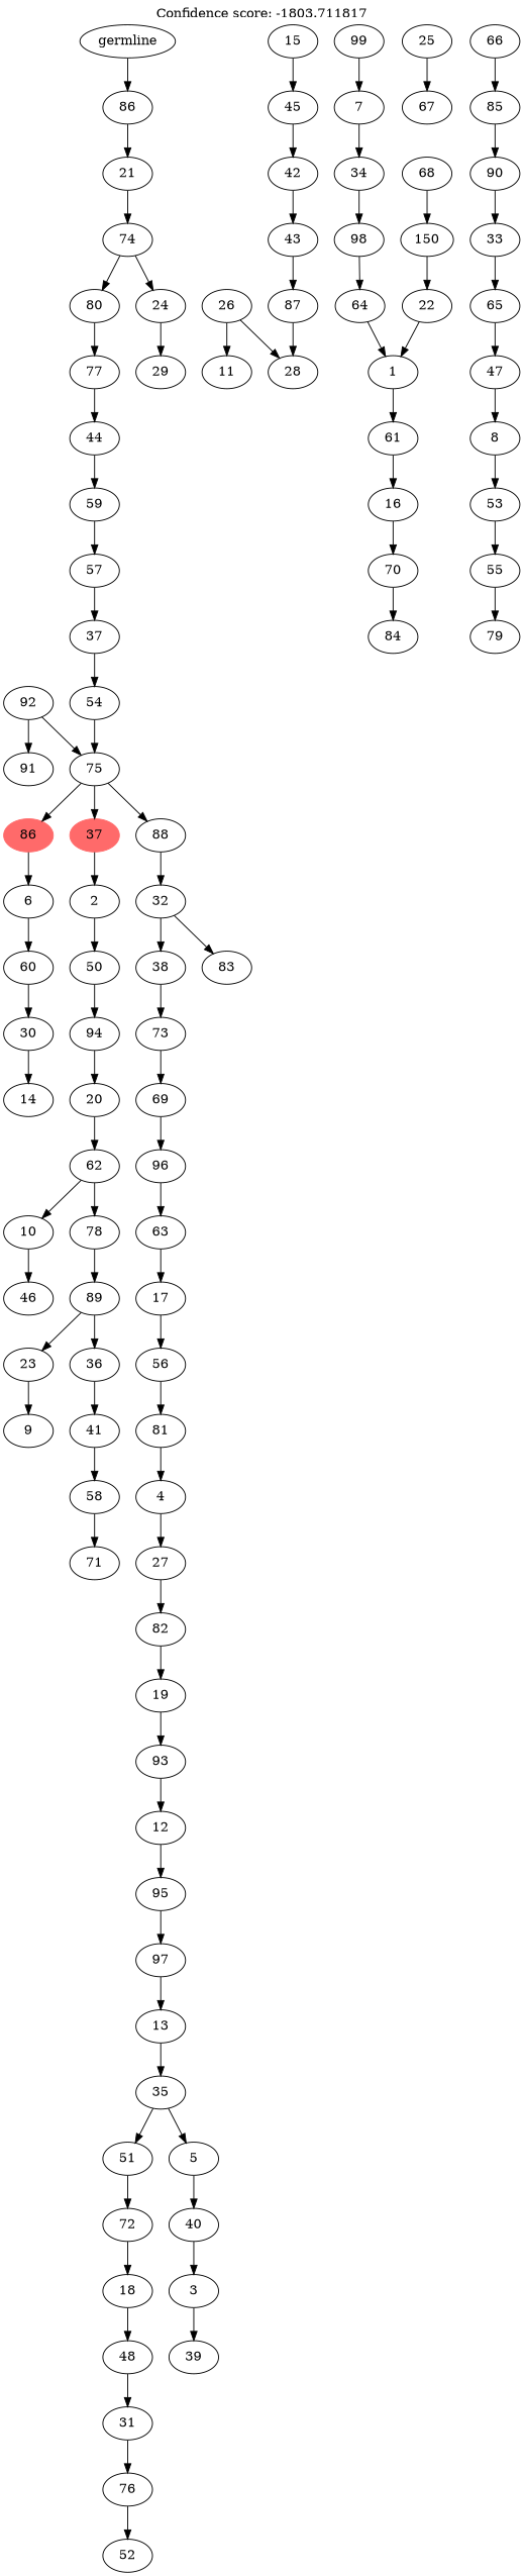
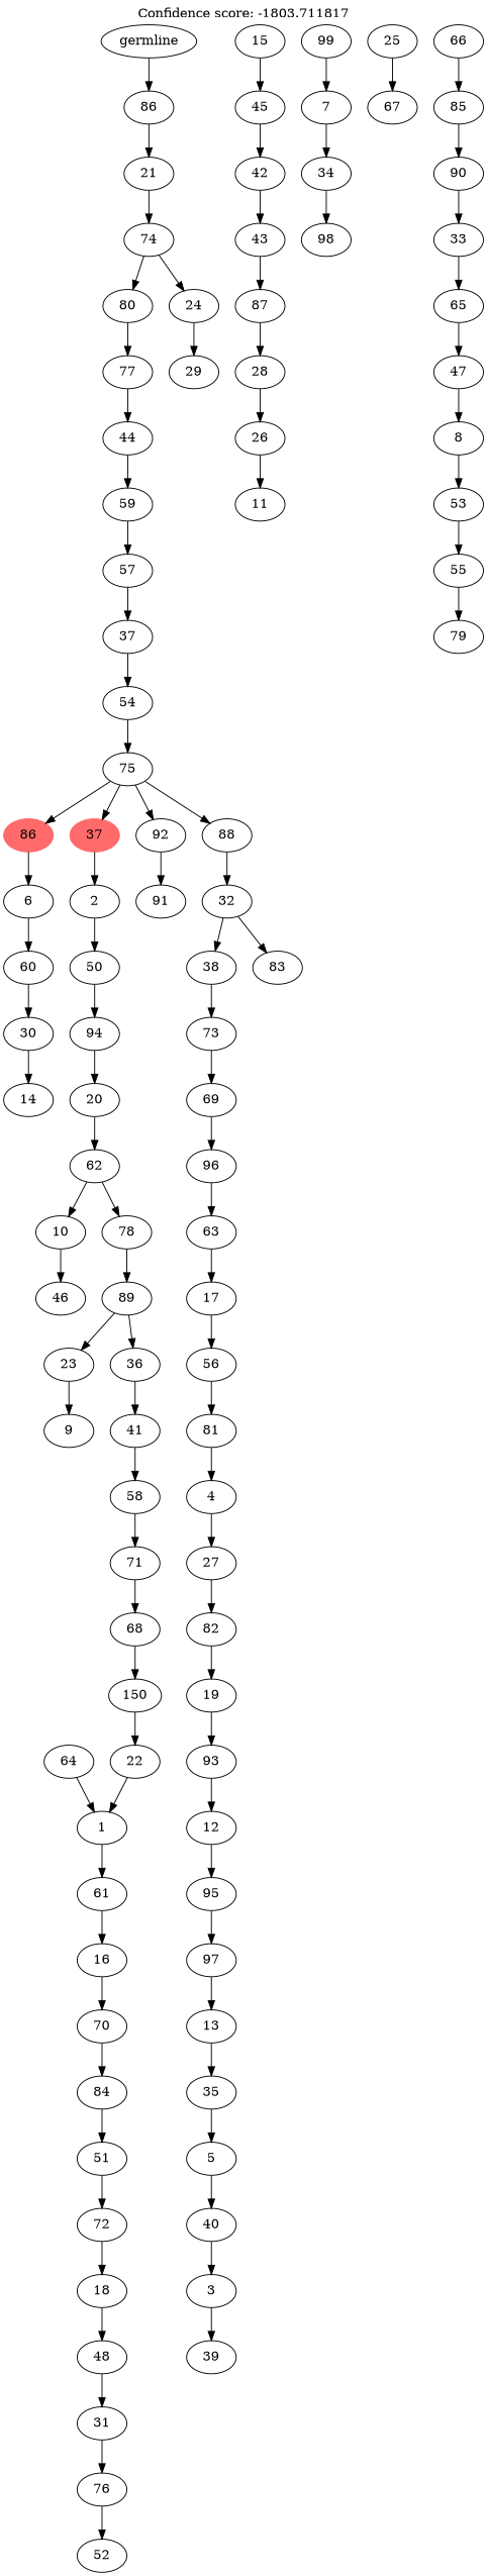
  digraph {
    fontname="DejaVu Serif"
    label="Confidence score: -1803.711817"
    labelloc=t
    node [fontname="DejaVu Serif"]
    edge [fontname="DejaVu Serif"]
    n1 [label=23]
    n2 [label=9]
    n3 [label=46]
    n4 [label=10]
    n5 [label=14]
    n6 [label=30]
    n7 [label=60]
    n8 [label=6]
    n9 [color=indianred1 label=86 style=filled]
    n10 [label=26]
    n11 [label=11]
    n12 [label=28]
    n13 [label=87]
    n14 [label=43]
    n15 [label=42]
    n16 [label=45]
    n17 [label=15]
    n18 [label=22]
    n19 [label=1]
    n20 [label=150]
    n21 [label=68]
    n22 [label=71]
    n23 [label=58]
    n24 [label=41]
    n25 [label=36]
    n26 [label=89]
    n27 [label=78]
    n28 [label=62]
    n29 [label=20]
    n30 [label=94]
    n31 [label=50]
    n32 [label=2]
    n33 [color=indianred1 label=37 style=filled]
    n34 [label=76]
    n35 [label=52]
    n36 [label=31]
    n37 [label=48]
    n38 [label=18]
    n39 [label=72]
    n40 [label=51]
    n41 [label=84]
    n42 [label=70]
    n43 [label=16]
    n44 [label=61]
    n45 [label=64]
    n46 [label=98]
    n47 [label=34]
    n48 [label=7]
    n49 [label=99]
    n50 [label=67]
    n51 [label=25]
    n52 [label=3]
    n53 [label=39]
    n54 [label=40]
    n55 [label=5]
    n56 [label=35]
    n57 [label=13]
    n58 [label=97]
    n59 [label=95]
    n60 [label=12]
    n61 [label=93]
    n62 [label=19]
    n63 [label=82]
    n64 [label=27]
    n65 [label=4]
    n66 [label=81]
    n67 [label=56]
    n68 [label=17]
    n69 [label=63]
    n70 [label=96]
    n71 [label=69]
    n72 [label=73]
    n73 [label=38]
    n74 [label=91]
    n75 [label=92]
    n76 [label=55]
    n77 [label=79]
    n78 [label=53]
    n79 [label=8]
    n80 [label=47]
    n81 [label=65]
    n82 [label=33]
    n83 [label=90]
    n84 [label=85]
    n85 [label=66]
    n86 [label=83]
    n87 [label=32]
    n88 [label=88]
    n89 [label=75]
    n90 [label=54]
    n91 [label=37]
    n92 [label=57]
    n93 [label=59]
    n94 [label=44]
    n95 [label=77]
    n96 [label=80]
    n97 [label=29]
    n98 [label=24]
    n99 [label=74]
    n100 [label=21]
    n101 [label=86]
    n102 [label=germline]
    n1 -> n2
    n4 -> n3
    n6 -> n5
    n7 -> n6
    n8 -> n7
    n9 -> n8
    n10 -> n11
-   n10 -> n12
+   n12 -> n10
    n13 -> n12
    n14 -> n13
    n15 -> n14
    n16 -> n15
    n17 -> n16
    n18 -> n19
    n19 -> n44
    n20 -> n18
    n21 -> n20
+   n22 -> n21
    n23 -> n22
    n24 -> n23
    n25 -> n24
    n26 -> n1
    n26 -> n25
    n27 -> n26
    n28 -> n4
    n28 -> n27
    n29 -> n28
    n30 -> n29
    n31 -> n30
    n32 -> n31
    n33 -> n32
    n34 -> n35
    n36 -> n34
    n37 -> n36
    n38 -> n37
    n39 -> n38
    n40 -> n39
-   n56 -> n40
+   n41 -> n40
    n42 -> n41
    n43 -> n42
    n44 -> n43
    n45 -> n19
-   n46 -> n45
    n47 -> n46
    n48 -> n47
    n49 -> n48
    n51 -> n50
    n52 -> n53
    n54 -> n52
    n55 -> n54
    n56 -> n55
    n57 -> n56
    n58 -> n57
    n59 -> n58
    n60 -> n59
    n61 -> n60
    n62 -> n61
    n63 -> n62
    n64 -> n63
    n65 -> n64
    n66 -> n65
    n67 -> n66
    n68 -> n67
    n69 -> n68
    n70 -> n69
    n71 -> n70
    n72 -> n71
    n73 -> n72
    n75 -> n74
    n76 -> n77
    n78 -> n76
    n79 -> n78
    n80 -> n79
    n81 -> n80
    n82 -> n81
    n83 -> n82
    n84 -> n83
    n85 -> n84
    n87 -> n73
    n87 -> n86
    n88 -> n87
    n89 -> n9
    n89 -> n33
-   n75 -> n89
+   n89 -> n75
    n89 -> n88
    n90 -> n89
    n91 -> n90
    n92 -> n91
    n93 -> n92
    n94 -> n93
    n95 -> n94
    n96 -> n95
    n98 -> n97
    n99 -> n96
    n99 -> n98
    n100 -> n99
    n101 -> n100
    n102 -> n101
  }
